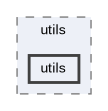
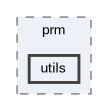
  digraph {
    compound=true
    fontname="Liberation Sans"
    n1 [color=grey25 fillcolor="#edf0f7" fontname="Liberation Sans" fontsize=10 height=0.2 label=utils shape=box style="filled,bold" width=0.4]
    subgraph cluster_1 {
      bgcolor="#edf0f7"
      fontsize=10
-     label=utils
+     label=prm
      pencolor=grey50
      style="filled,dashed"
      n1
    }
  }
